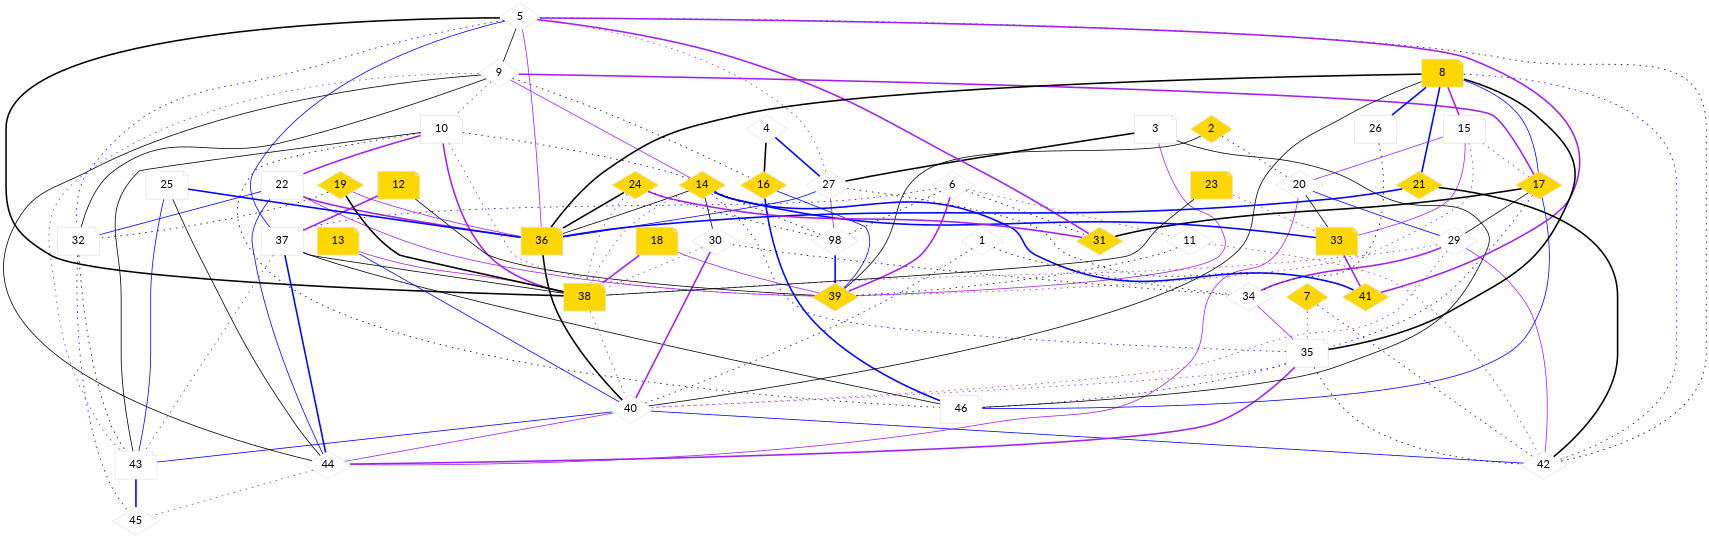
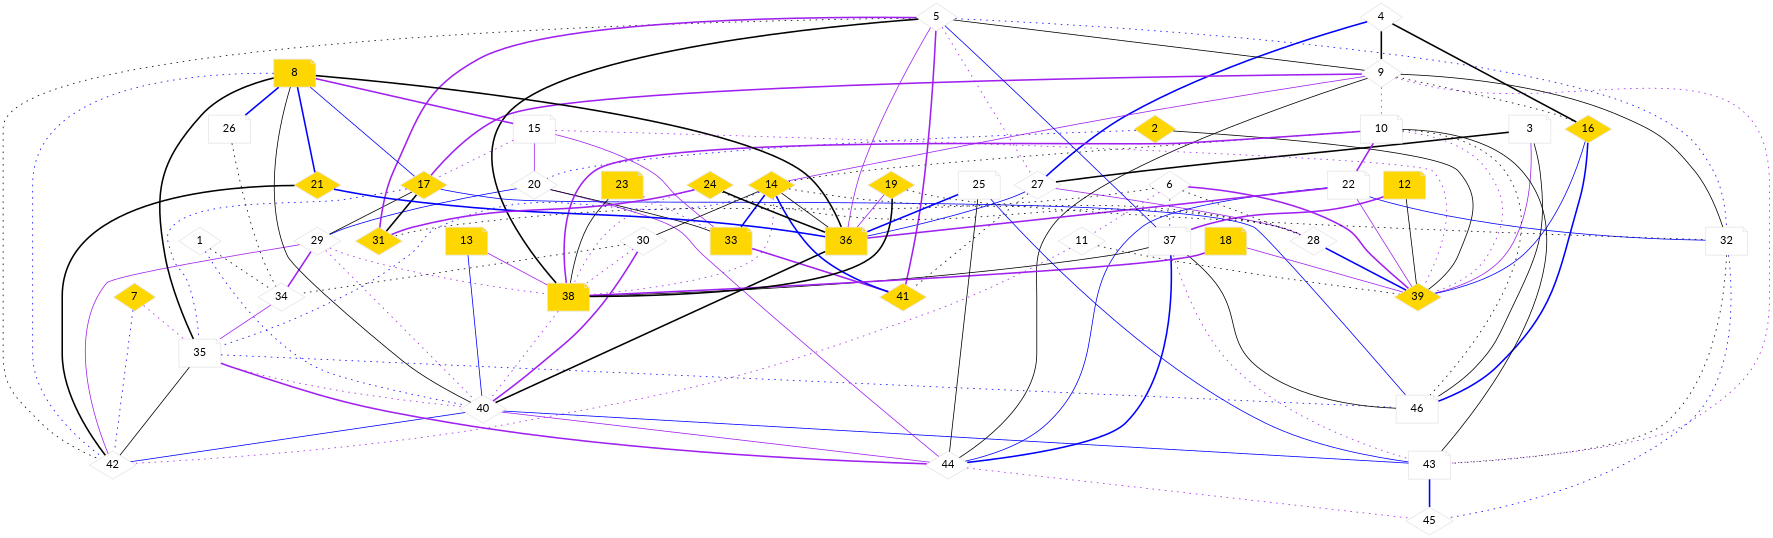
  graph {
    fontname=Lato
    node [color=gray90 fillcolor=white fontname=Lato shape=diamond style=filled]
    edge [color=purple fontname=Lato style=dotted weight=1.0]
    1
    34
    40
    35 [shape=note]
    42
    43 [shape=note]
    44
    2 [fillcolor=gold]
    20
    39 [fillcolor=gold]
    33 [fillcolor=gold shape=note]
    29
    3 [shape=note]
    27
    46 [shape=note]
    36 [fillcolor=gold shape=note]
    41 [fillcolor=gold]
-   28 [label=98]
+   28
    4
    9
    16 [fillcolor=gold]
    32 [shape=note]
    17 [fillcolor=gold]
    10 [shape=note]
    14 [fillcolor=gold]
    5
    31 [fillcolor=gold]
    37 [shape=note]
    38 [fillcolor=gold shape=note]
    45
    6
    11
    7 [fillcolor=gold]
    8 [fillcolor=gold shape=note]
    15 [shape=note]
    21 [fillcolor=gold]
    26 [shape=note]
    22 [shape=note]
    30
    12 [fillcolor=gold shape=note]
    13 [fillcolor=gold shape=note]
    18 [fillcolor=gold shape=note]
    19 [fillcolor=gold]
    23 [fillcolor=gold shape=note]
    24 [fillcolor=gold]
    25 [shape=note]
    1 -- 34 [color=black]
    1 -- 40 [color=blue]
    34 -- 35 [style=solid]
    40 -- 42 [color=blue style=solid]
    40 -- 43 [color=blue style=solid]
    40 -- 44 [style=solid weight=2.0]
    35 -- 40 [weight=2.0]
-   35 -- 42 [color=black]
+   35 -- 42 [color=black style=solid]
    35 -- 44 [style=bold]
    35 -- 46 [color=blue]
    43 -- 45 [color=blue style=bold]
    44 -- 45
    2 -- 20 [color=blue]
    2 -- 39 [color=black style=solid]
    20 -- 44 [style=solid]
    20 -- 33 [color=black style=solid]
    20 -- 29 [color=blue style=solid]
    33 -- 41 [style=bold]
    29 -- 34 [style=bold]
    29 -- 40
    29 -- 42 [style=solid]
    29 -- 38
    3 -- 39 [style=solid]
    3 -- 27 [color=black style=bold]
    3 -- 46 [color=black style=solid]
    27 -- 36 [color=blue style=solid]
    27 -- 41 [color=black]
    27 -- 28 [style=solid]
    36 -- 40 [color=black style=bold]
    28 -- 39 [color=blue style=bold]
    4 -- 27 [color=blue style=bold]
+   4 -- 9 [color=black style=bold]
    4 -- 16 [color=black style=bold]
    9 -- 43
    9 -- 44 [color=black style=solid]
    9 -- 16 [color=black weight=2.0]
    9 -- 32 [color=black style=solid]
    9 -- 17 [style=bold]
    9 -- 10
    9 -- 14 [style=solid]
    16 -- 39 [color=blue style=solid]
    16 -- 46 [color=blue style=bold]
    32 -- 43 [color=black]
    32 -- 45 [color=blue]
    17 -- 35 [color=blue]
    17 -- 29 [color=black style=solid]
    17 -- 46 [color=blue style=solid]
    17 -- 31 [color=black style=bold]
    10 -- 43 [color=black style=solid]
    10 -- 39
    10 -- 46 [color=black]
    10 -- 14 [color=black]
    10 -- 38 [style=bold]
    10 -- 22 [style=bold]
    14 -- 35 [color=blue]
    14 -- 33 [color=blue style=bold]
    14 -- 36 [color=black style=solid]
    14 -- 41 [color=blue style=bold]
    14 -- 28 [color=black]
    14 -- 38
    14 -- 30 [color=black style=solid]
    5 -- 42 [color=black]
    5 -- 27
    5 -- 36 [style=solid]
    5 -- 41 [style=bold weight=2.0]
    5 -- 9 [color=black style=solid]
    5 -- 32 [color=blue]
    5 -- 31 [style=bold]
    5 -- 37 [color=blue style=solid weight=2.0]
    5 -- 38 [color=black style=bold weight=2.0]
    37 -- 43
    37 -- 44 [color=blue style=bold]
    37 -- 46 [color=black style=solid]
    37 -- 38 [color=black style=solid]
    38 -- 40
    6 -- 39 [style=bold]
    6 -- 28 [color=black]
    6 -- 31 [color=black]
    6 -- 37 [color=blue]
    6 -- 11
    11 -- 42
    11 -- 39 [color=black]
    7 -- 35 [weight=2.0]
    7 -- 42 [color=blue]
    8 -- 40 [color=black style=solid]
    8 -- 35 [color=black style=bold]
    8 -- 42 [color=blue]
    8 -- 36 [color=black style=bold]
    8 -- 17 [color=blue style=solid]
    8 -- 15 [style=bold]
    8 -- 21 [color=blue style=bold]
    8 -- 26 [color=blue style=bold]
    15 -- 20 [style=solid]
    15 -- 39
    15 -- 33 [style=solid]
    15 -- 17
    21 -- 42 [color=black style=bold]
    21 -- 36 [color=blue style=bold]
    26 -- 34 [color=black]
    22 -- 44 [color=blue style=solid]
    22 -- 39 [style=solid]
    22 -- 36 [style=bold]
    22 -- 32 [color=blue style=solid]
    30 -- 34 [color=black]
    30 -- 40 [style=bold]
    30 -- 38
    12 -- 39 [color=black style=solid]
    12 -- 37 [style=bold]
    13 -- 40 [color=blue style=solid]
    13 -- 38 [style=solid]
    18 -- 39 [style=solid]
    18 -- 38 [style=bold]
    19 -- 36 [style=solid]
    19 -- 32 [color=black]
    19 -- 38 [color=black style=bold]
    23 -- 33
    23 -- 38 [color=black style=solid]
    24 -- 36 [color=black style=bold]
    24 -- 28 [color=black]
    24 -- 31 [style=bold]
    24 -- 38
    25 -- 43 [color=blue style=solid]
    25 -- 44 [color=black style=solid]
    25 -- 36 [color=blue style=bold]
  }
